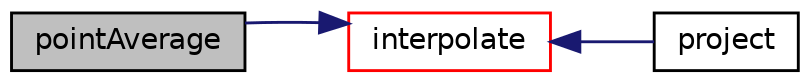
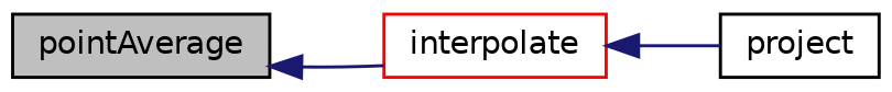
  digraph {
    rankdir=LR
    node [color=black fontname=Helvetica fontsize=10 shape=record]
    edge [color=midnightblue dir=back fontname=Helvetica fontsize=10 labelfontname=Helvetica labelfontsize=10 style=solid]
    n1 [fillcolor=grey75 fontcolor=black height=0.2 label=pointAverage style=filled width=0.4]
    n2 [color=red height=0.2 label=interpolate width=0.4]
    n3 [height=0.2 label=project width=0.4]
-   n2 -> n1
+   n1 -> n2
    n2 -> n3
  }
